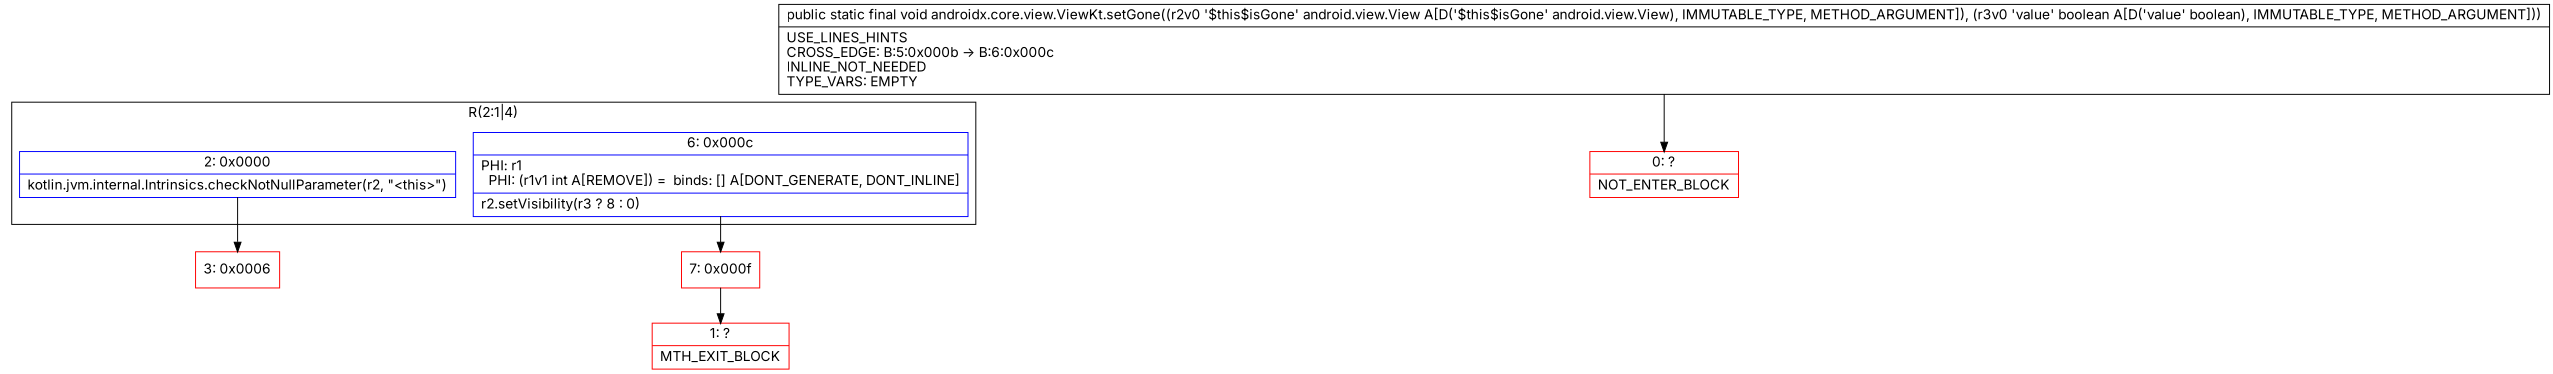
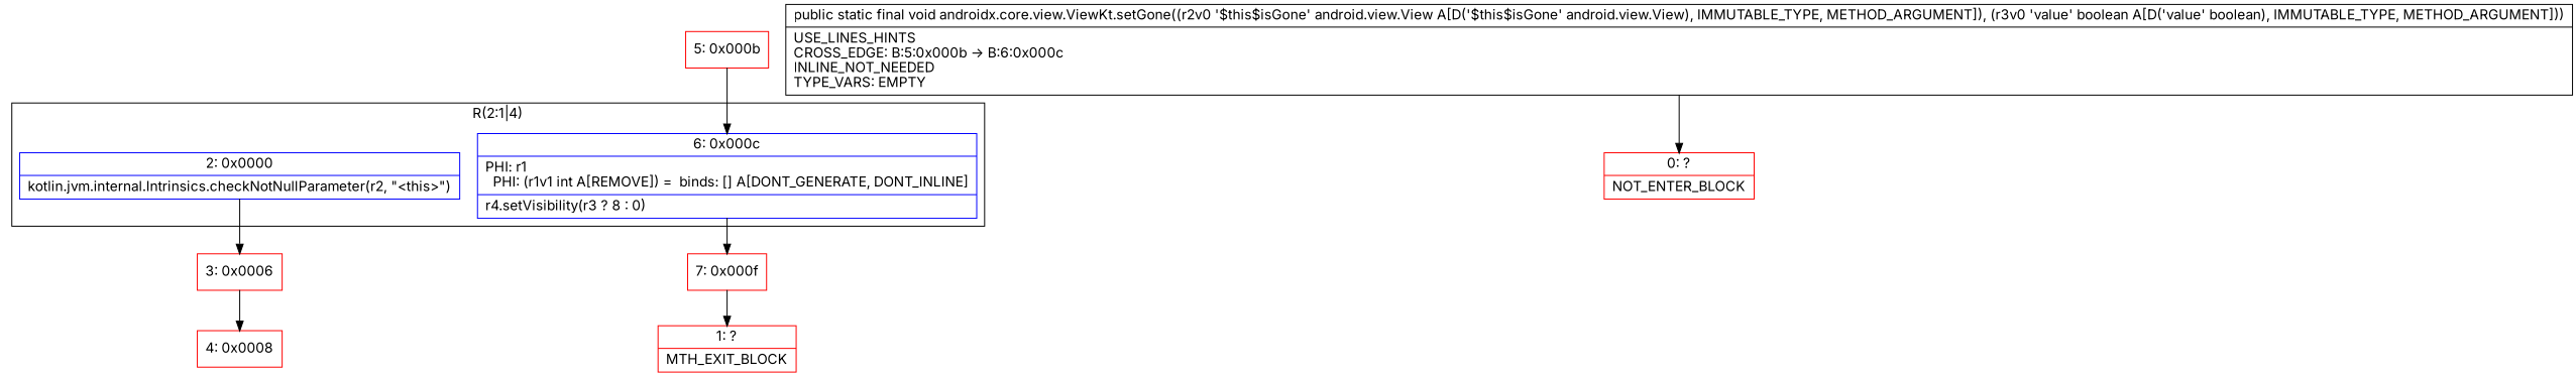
  digraph {
    fontname=Inter
    node [color=red fontname=Inter shape=record]
    edge [fontname=Inter]
    n1 [color=blue label="{2\:\ 0x0000|kotlin.jvm.internal.Intrinsics.checkNotNullParameter(r2, \"\<this\>\")\l}"]
-   n2 [color=blue label="{6\:\ 0x000c|PHI: r1 \l  PHI: (r1v1 int A[REMOVE]) =  binds: [] A[DONT_GENERATE, DONT_INLINE]\l|r2.setVisibility(r3 ? 8 : 0)\l}"]
+   n2 [color=blue label="{6\:\ 0x000c|PHI: r1 \l  PHI: (r1v1 int A[REMOVE]) =  binds: [] A[DONT_GENERATE, DONT_INLINE]\l|r4.setVisibility(r3 ? 8 : 0)\l}"]
    n3 [label="{3\:\ 0x0006}"]
    n4 [label="{7\:\ 0x000f}"]
+   n5 [label="{4\:\ 0x0008}"]
    n6 [label="{1\:\ ?|MTH_EXIT_BLOCK\l}"]
    n7 [label="{0\:\ ?|NOT_ENTER_BLOCK\l}"]
+   n8 [label="{5\:\ 0x000b}"]
    n9 [label="{public static final void androidx.core.view.ViewKt.setGone((r2v0 '$this$isGone' android.view.View A[D('$this$isGone' android.view.View), IMMUTABLE_TYPE, METHOD_ARGUMENT]), (r3v0 'value' boolean A[D('value' boolean), IMMUTABLE_TYPE, METHOD_ARGUMENT]))  | USE_LINES_HINTS\lCROSS_EDGE: B:5:0x000b \-\> B:6:0x000c\lINLINE_NOT_NEEDED\lTYPE_VARS: EMPTY\l}" color=""]
    subgraph cluster_1 {
      label="R(2:1|4)"
      n1
      n2
    }
    n1 -> n3
    n2 -> n4
+   n3 -> n5
    n4 -> n6
+   n8 -> n2
    n9 -> n7
  }
